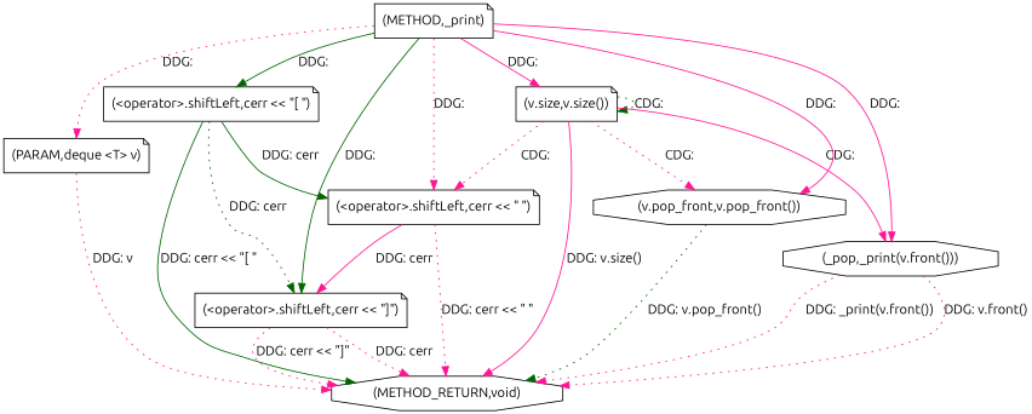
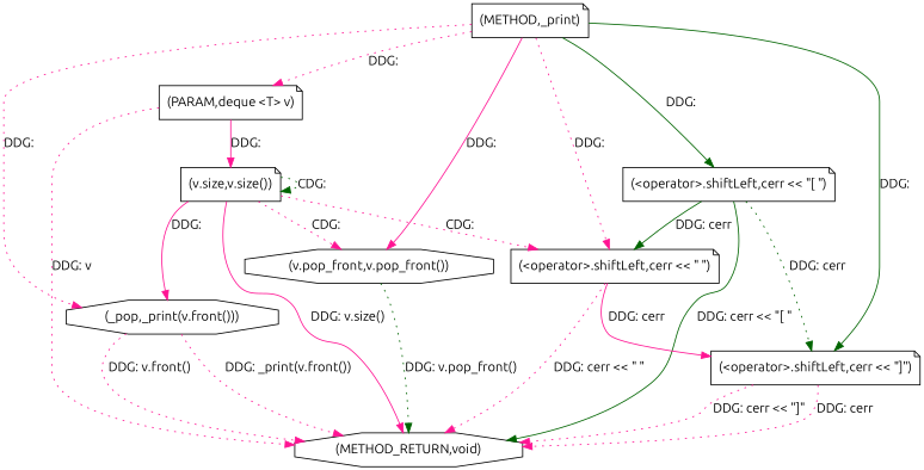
  digraph {
    fontname=Ubuntu
    node [fontname=Ubuntu shape=note]
    edge [color=deeppink fontname=Ubuntu style=dotted]
    n1 [label="(METHOD,_print)"]
    n2 [label="(PARAM,deque <T> v)"]
    n3 [label="(<operator>.shiftLeft,cerr << \"[ \")"]
    n4 [label="(<operator>.shiftLeft,cerr << \"]\")"]
    n5 [label="(v.size,v.size())"]
    n6 [label="(_pop,_print(v.front()))" shape=octagon]
    n7 [label="(<operator>.shiftLeft,cerr << \" \")"]
    n8 [label="(v.pop_front,v.pop_front())" shape=octagon]
    n9 [label="(METHOD_RETURN,void)" shape=octagon]
    n1 -> n2 [label="DDG: "]
    n1 -> n3 [color=darkgreen label="DDG: " style=solid]
    n1 -> n4 [color=darkgreen label="DDG: " style=solid]
-   n1 -> n5 [label="DDG: " style=solid]
-   n1 -> n6 [label="DDG: " style=solid]
+   n2 -> n5 [label="DDG: " style=solid]
+   n1 -> n6 [label="DDG: "]
    n1 -> n7 [label="DDG: "]
    n1 -> n8 [label="DDG: " style=solid]
    n2 -> n9 [label="DDG: v"]
    n3 -> n4 [color=darkgreen label="DDG: cerr"]
    n3 -> n7 [color=darkgreen label="DDG: cerr" style=solid]
    n3 -> n9 [color=darkgreen label="DDG: cerr << \"[ \"" style=solid]
    n4 -> n9 [label="DDG: cerr"]
    n4 -> n9 [label="DDG: cerr << \"]\""]
    n5 -> n5 [color=darkgreen label="CDG: "]
-   n5 -> n6 [label="CDG: " style=solid]
+   n5 -> n6 [label="DDG: " style=solid]
    n5 -> n7 [label="CDG: "]
    n5 -> n8 [label="CDG: "]
    n5 -> n9 [label="DDG: v.size()" style=solid]
    n6 -> n9 [label="DDG: v.front()"]
    n6 -> n9 [label="DDG: _print(v.front())"]
    n7 -> n4 [label="DDG: cerr" style=solid]
    n7 -> n9 [label="DDG: cerr << \" \""]
    n8 -> n9 [color=darkgreen label="DDG: v.pop_front()"]
  }
